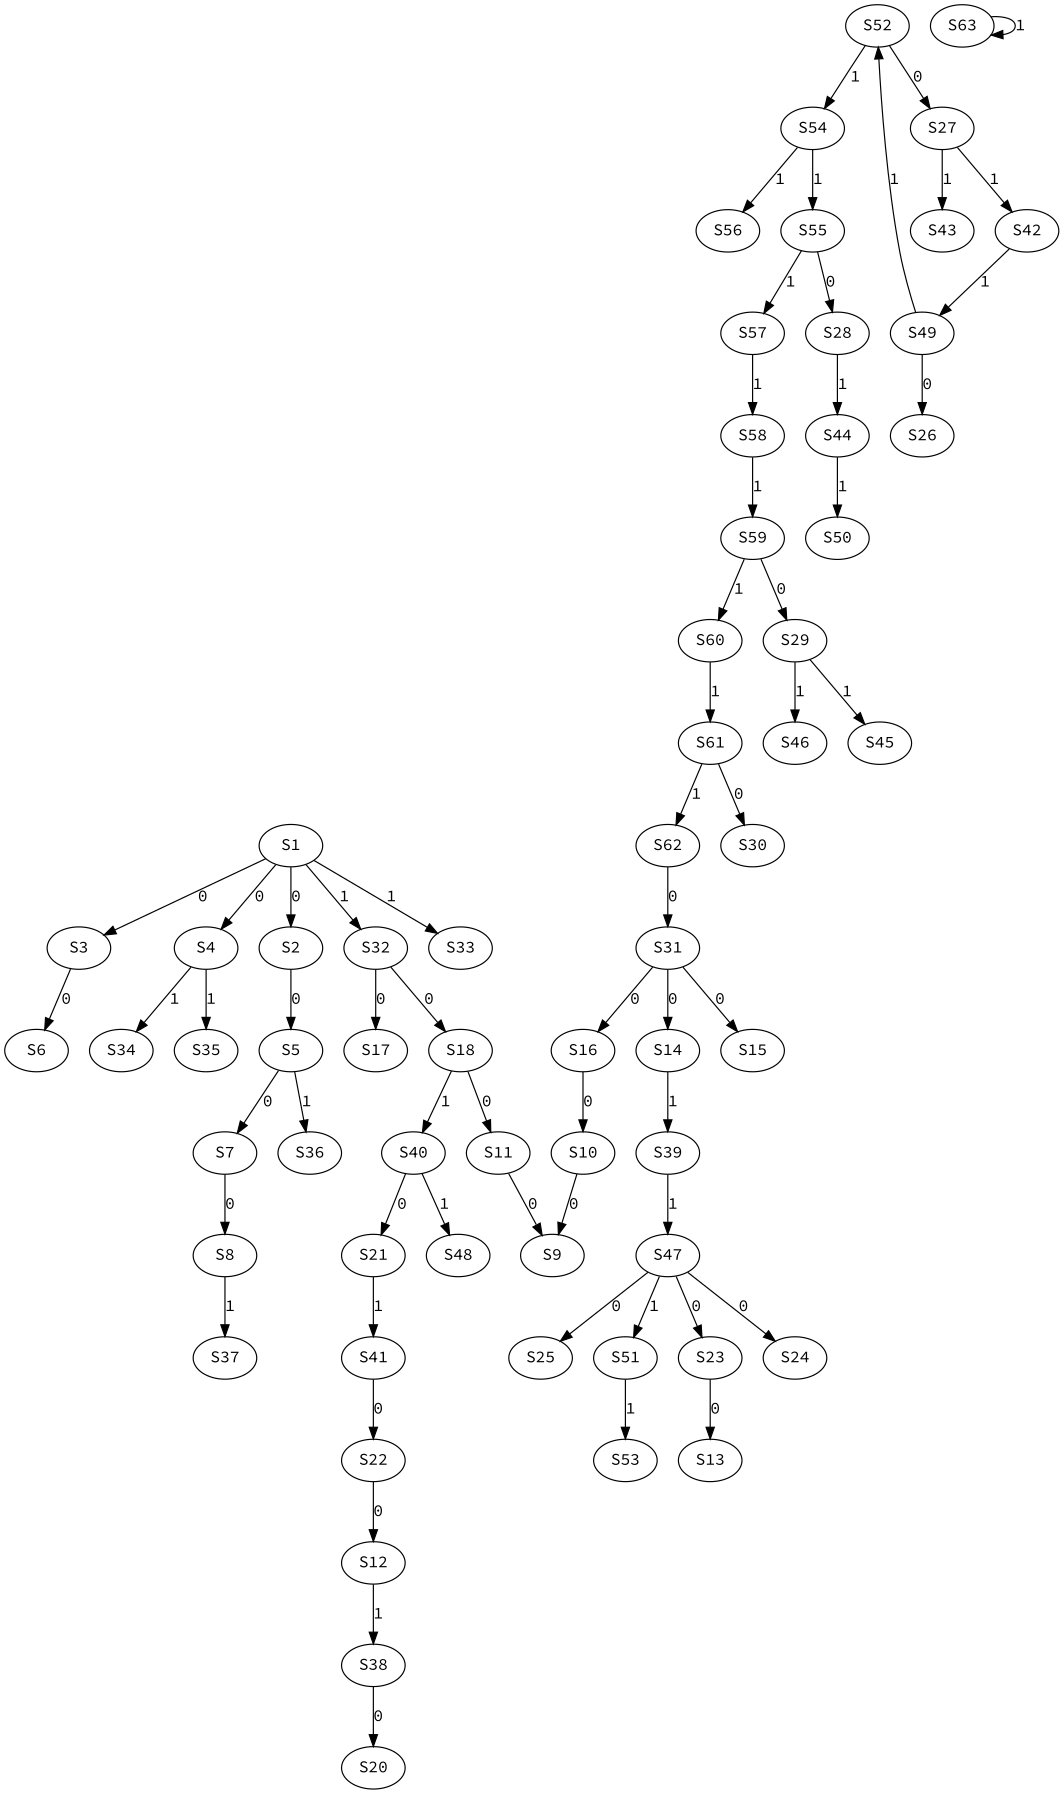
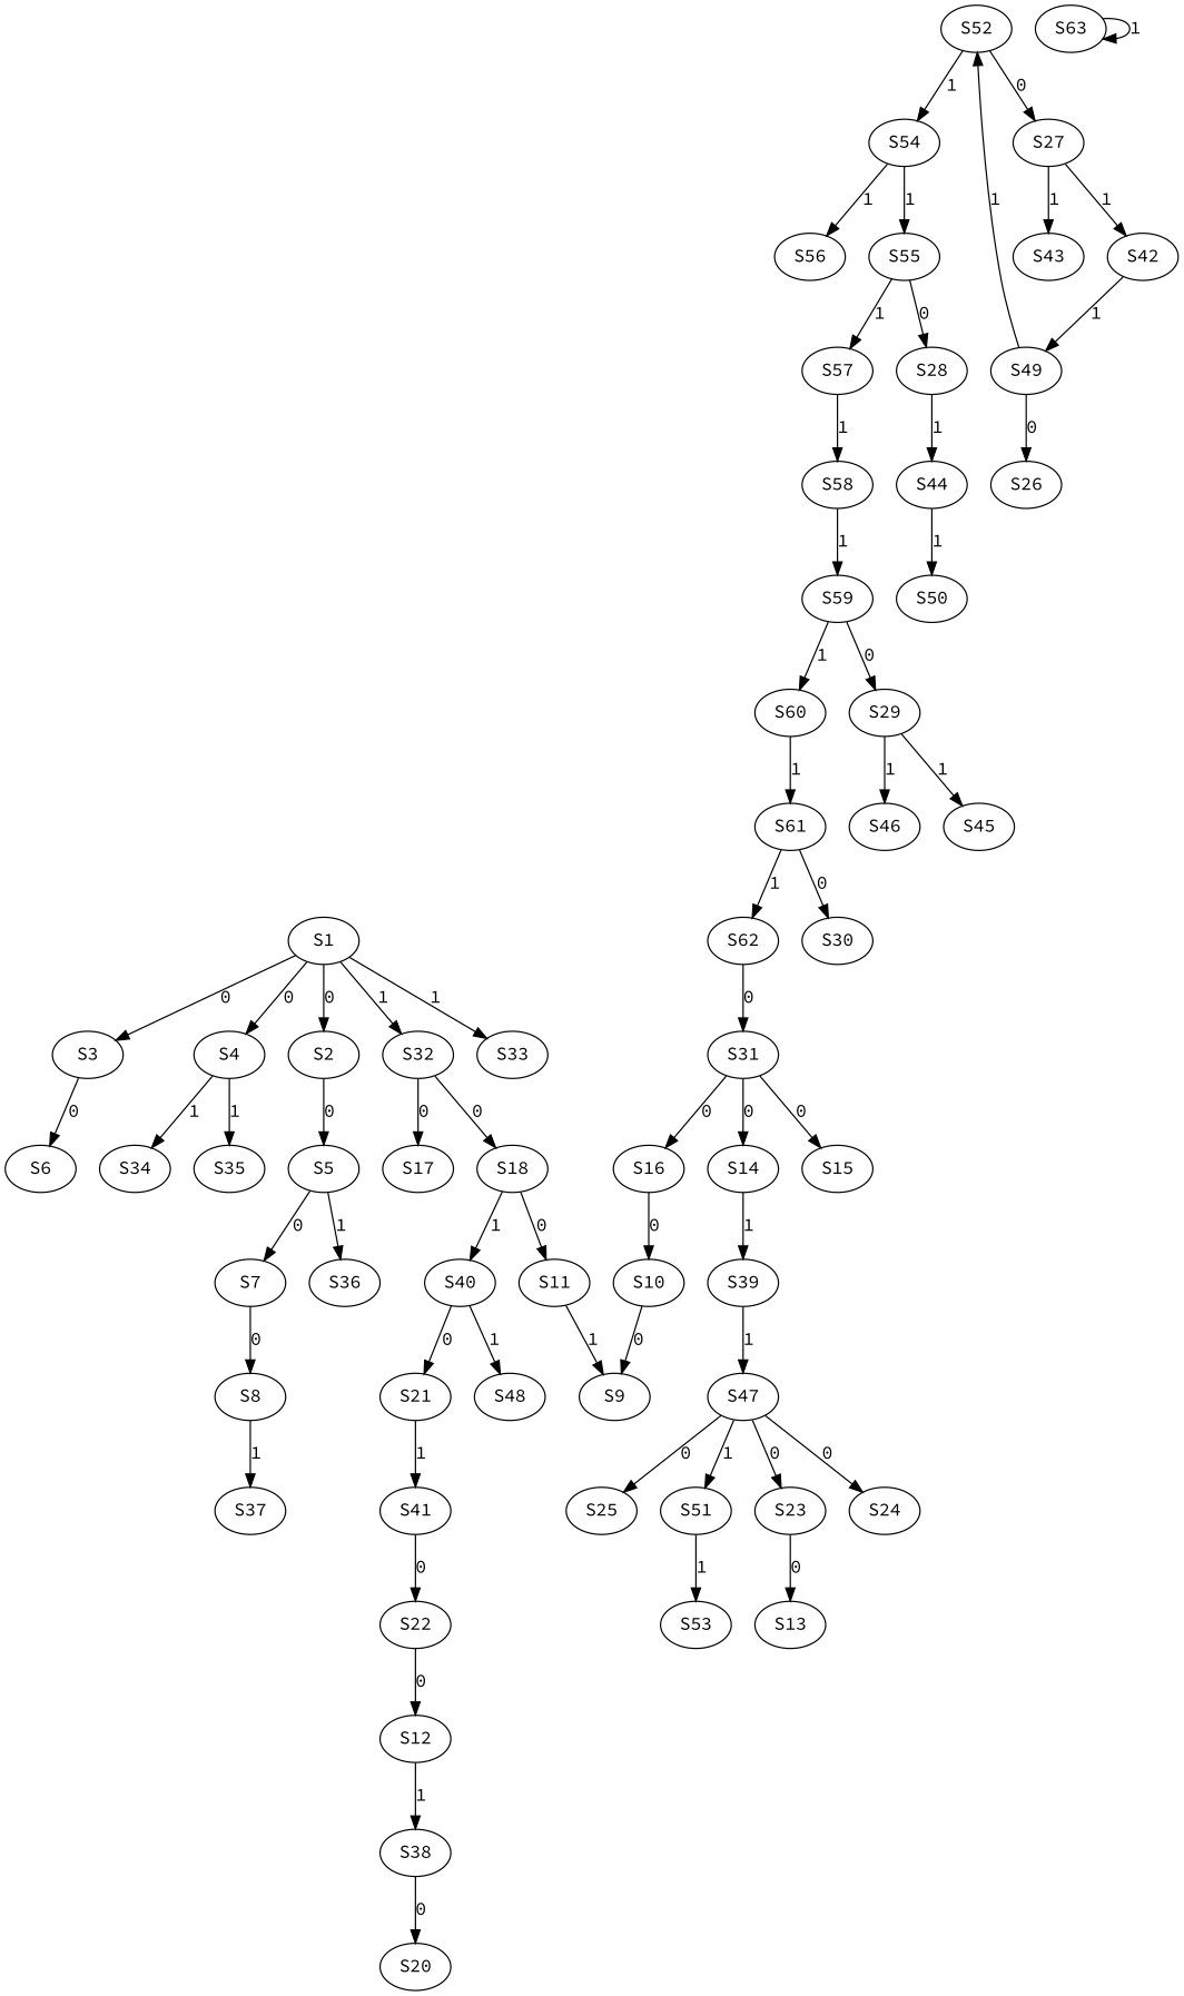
  strict digraph {
    fontname="Source Code Pro"
    node [fontname="Source Code Pro"]
    edge [fontname="Source Code Pro"]
    S1
    S2
    S3
    S4
    S32
    S33
    S5
    S6
    S34
    S35
    S18
    S17
    S7
    S36
    S8
    S37
    S10
    S9
    S16
    S11
    S40
    S21
    S48
    S22
    S12
    S38
    S20
    S23
    S13
    S31
    S14
    S15
    S39
    S47
    S41
    S24
    S25
    S51
    S53
    S49
    S26
    S52
    S27
    S54
    S42
    S43
    S55
    S56
    S28
    S57
    S44
    S58
    S50
    S59
    S29
    S60
    S45
    S46
    S61
    S30
    S62
    S63
    S1 -> S2 [label=0]
    S1 -> S3 [label=0]
    S1 -> S4 [label=0]
    S1 -> S32 [label=1]
    S1 -> S33 [label=1]
    S2 -> S5 [label=0]
    S3 -> S6 [label=0]
    S4 -> S34 [label=1]
    S4 -> S35 [label=1]
    S32 -> S18 [label=0]
    S32 -> S17 [label=0]
    S5 -> S7 [label=0]
    S5 -> S36 [label=1]
    S18 -> S11 [label=0]
    S18 -> S40 [label=1]
    S7 -> S8 [label=0]
    S8 -> S37 [label=1]
    S10 -> S9 [label=0]
    S16 -> S10 [label=0]
-   S11 -> S9 [label=0]
+   S11 -> S9 [label=1]
    S40 -> S21 [label=0]
    S40 -> S48 [label=1]
    S21 -> S41 [label=1]
    S22 -> S12 [label=0]
    S12 -> S38 [label=1]
    S38 -> S20 [label=0]
    S23 -> S13 [label=0]
    S31 -> S16 [label=0]
    S31 -> S14 [label=0]
    S31 -> S15 [label=0]
    S14 -> S39 [label=1]
    S39 -> S47 [label=1]
    S47 -> S23 [label=0]
    S47 -> S24 [label=0]
    S47 -> S25 [label=0]
    S47 -> S51 [label=1]
    S41 -> S22 [label=0]
    S51 -> S53 [label=1]
    S49 -> S26 [label=0]
    S49 -> S52 [label=1]
    S52 -> S27 [label=0]
    S52 -> S54 [label=1]
    S27 -> S42 [label=1]
    S27 -> S43 [label=1]
    S54 -> S55 [label=1]
    S54 -> S56 [label=1]
    S42 -> S49 [label=1]
    S55 -> S28 [label=0]
    S55 -> S57 [label=1]
    S28 -> S44 [label=1]
    S57 -> S58 [label=1]
    S44 -> S50 [label=1]
    S58 -> S59 [label=1]
    S59 -> S29 [label=0]
    S59 -> S60 [label=1]
    S29 -> S45 [label=1]
    S29 -> S46 [label=1]
    S60 -> S61 [label=1]
    S61 -> S30 [label=0]
    S61 -> S62 [label=1]
    S62 -> S31 [label=0]
    S63 -> S63 [label=1]
  }
